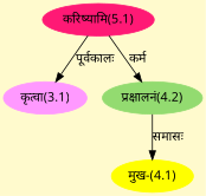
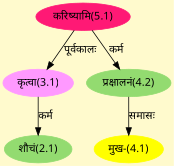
  digraph {
    bgcolor=lemonchiffon1
    compound=true
    fontname="Noto Sans"
    rankdir=BT
    node [color="#93DB70" fontname="Noto Sans" style=filled]
    edge [dir=back fontname="Noto Sans"]
    n1 [color="#FF1975" label="करिष्यामि(5.1)"]
    n2 [color="#FF99FF" label="कृत्वा(3.1)"]
+   n3 [label="शौचं(2.1)"]
    n4 [color="#FFFF00" label="मुख-(4.1)"]
    n5 [label="प्रक्षालनं(4.2)"]
    n2 -> n1 [label="पूर्वकालः"]
+   n3 -> n2 [label="कर्म"]
    n4 -> n5 [label="समासः"]
    n5 -> n1 [label="कर्म"]
  }
